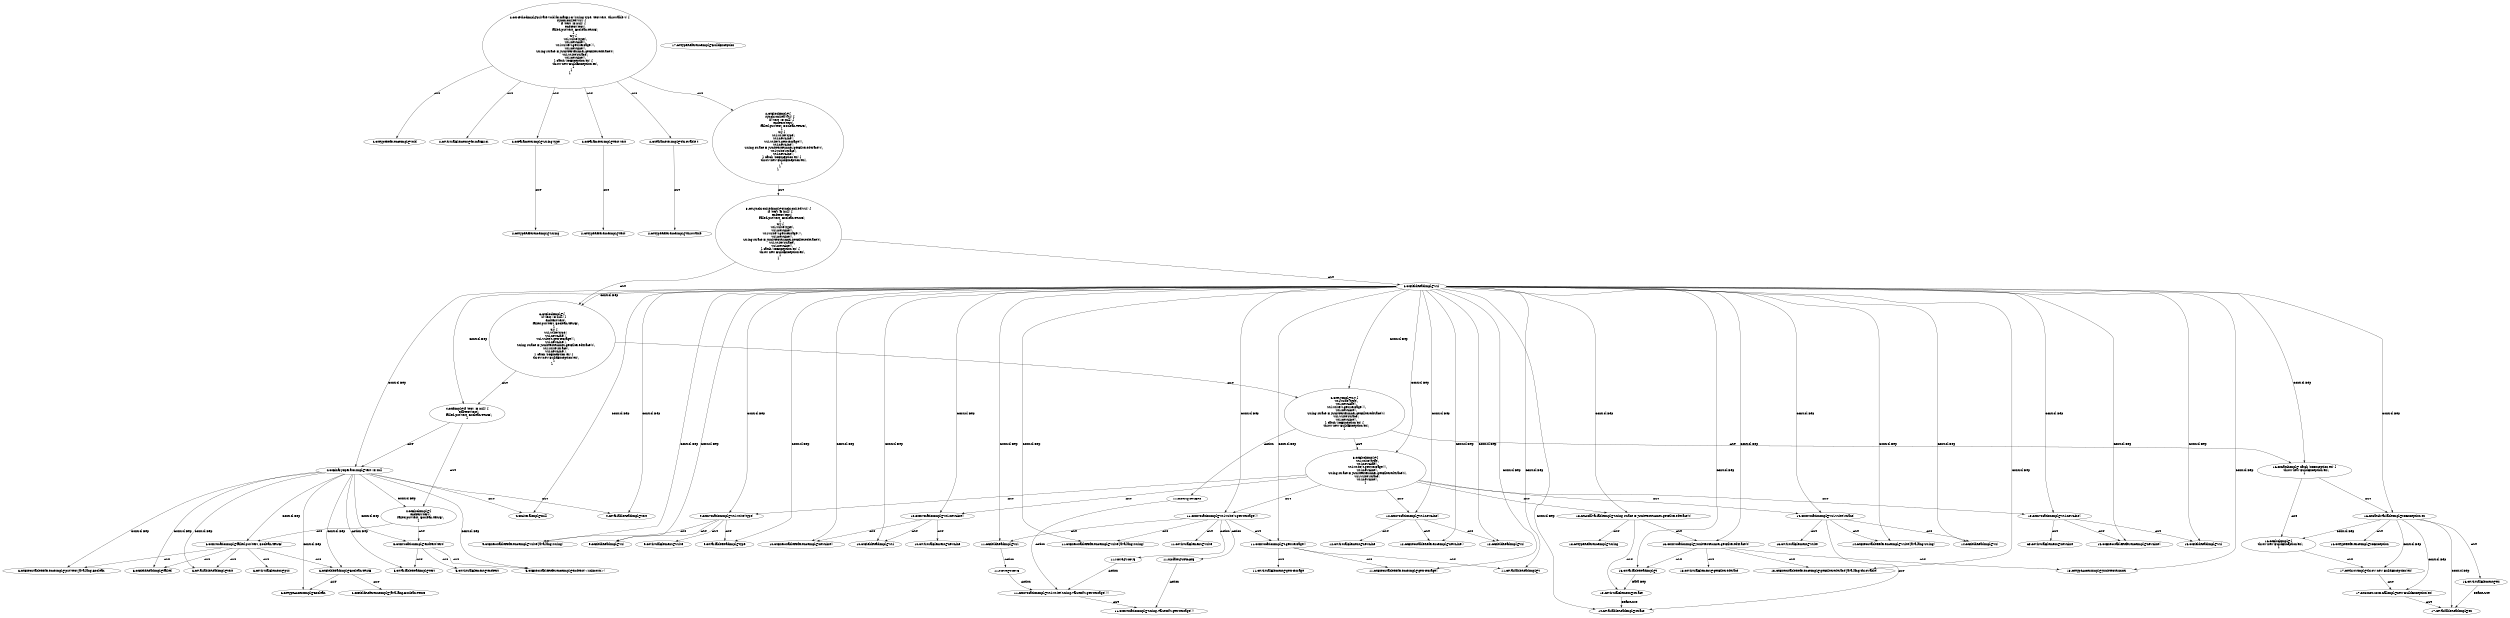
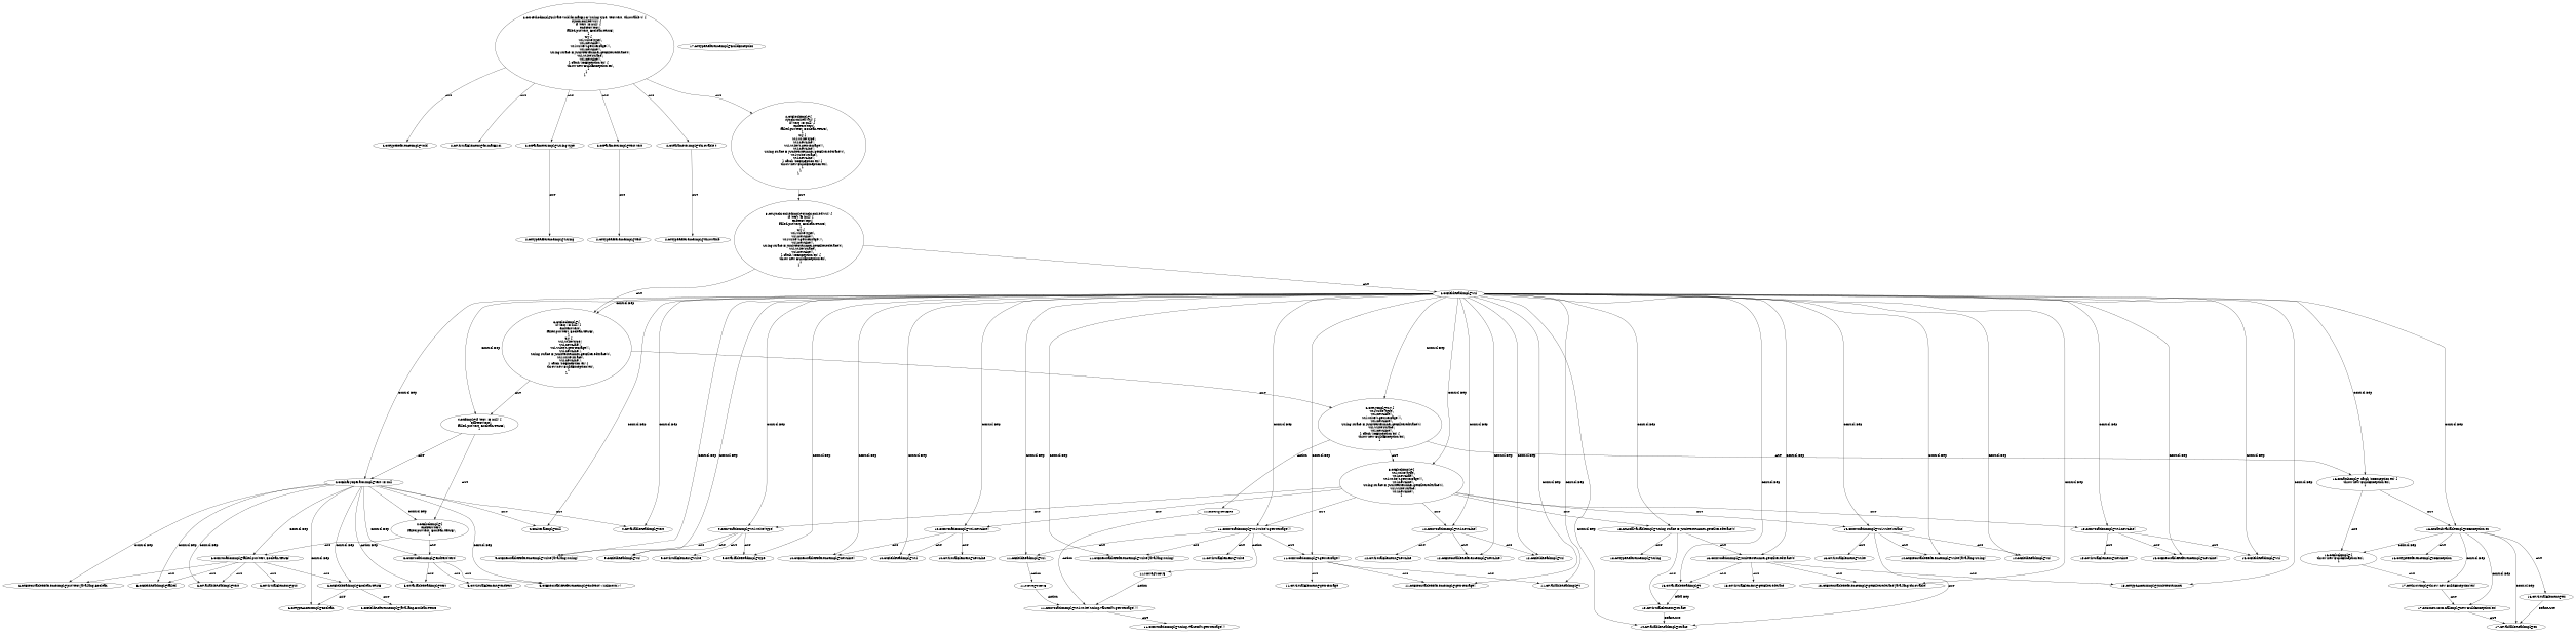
  digraph {
    node [shape=ellipse]
    n1 [label="2:CtTypeReferenceImpl@void"]
    n2 [label="2:CtVirtualElement@formatError"]
    n3 [label="2:CtParameterImpl@String type"]
    n4 [label="2:CtTypeReferenceImpl@String"]
    n5 [label="2:CtParameterImpl@Test test"]
    n6 [label="2:CtTypeReferenceImpl@Test"]
    n7 [label="2:CtParameterImpl@Throwable t"]
    n8 [label="2:CtTypeReferenceImpl@Throwable"]
    n9 [label="3:CtFieldReadImpl@wri"]
    n10 [label="4:CtVariableReadImpl@test"]
    n11 [label="4:CtLiteralImpl@null"]
    n12 [label="4:CtBinaryOperatorImpl@test != null"]
    n13 [label="4:CtIfImpl@if (test != null) \{\n    endTest(test);\n    failed.put(test, Boolean.TRUE);\n\}"]
    n14 [label="9:CtExecutableReferenceImpl@write(java.lang.String)"]
    n15 [label="9:CtFieldReadImpl@wri"]
    n16 [label="9:CtVariableReadImpl@type"]
    n17 [label="9:CtInvocationImpl@wri.write(type)"]
    n18 [label="10:CtExecutableReferenceImpl@newLine()"]
    n19 [label="10:CtFieldReadImpl@wri"]
    n20 [label="10:CtInvocationImpl@wri.newLine()"]
    n21 [label="11:CtExecutableReferenceImpl@write(java.lang.String)"]
    n22 [label="11:CtFieldReadImpl@wri"]
    n23 [label="11:CtExecutableReferenceImpl@getMessage()"]
    n24 [label="11:CtVariableReadImpl@t"]
    n25 [label="11:CtInvocationImpl@t.getMessage()"]
    n26 [label="11:CtInvocationImpl@wri.write(t.getMessage())"]
    n27 [label="12:CtExecutableReferenceImpl@newLine()"]
    n28 [label="12:CtFieldReadImpl@wri"]
    n29 [label="12:CtInvocationImpl@wri.newLine()"]
    n30 [label="13:CtExecutableReferenceImpl@getFilteredTrace(java.lang.Throwable)"]
    n31 [label="13:CtTypeAccessImpl@JUnitTestRunner"]
    n32 [label="13:CtVariableReadImpl@t"]
    n33 [label="13:CtInvocationImpl@JUnitTestRunner.getFilteredTrace(t)"]
    n34 [label="13:CtLocalVariableImpl@String strace = JUnitTestRunner.getFilteredTrace(t)"]
    n35 [label="14:CtExecutableReferenceImpl@write(java.lang.String)"]
    n36 [label="14:CtFieldReadImpl@wri"]
    n37 [label="14:CtVariableReadImpl@strace"]
    n38 [label="14:CtInvocationImpl@wri.write(strace)"]
    n39 [label="15:CtExecutableReferenceImpl@newLine()"]
    n40 [label="15:CtFieldReadImpl@wri"]
    n41 [label="15:CtInvocationImpl@wri.newLine()"]
    n42 [label="8:CtBlockImpl@\{\n    wri.write(type);\n    wri.newLine();\n    wri.write(t.getMessage());\n    wri.newLine();\n    String strace = JUnitTestRunner.getFilteredTrace(t);\n    wri.write(strace);\n    wri.newLine();\n\}"]
    n43 [label="16:CtCatchVariableImpl@IOException ex"]
    n44 [label="16:CtCatchImpl@ catch (IOException ex) \{\n    throw new BuildException(ex);\n\}"]
    n45 [label="8:CtTryImpl@try \{\n    wri.write(type);\n    wri.newLine();\n    wri.write(t.getMessage());\n    wri.newLine();\n    String strace = JUnitTestRunner.getFilteredTrace(t);\n    wri.write(strace);\n    wri.newLine();\n\} catch (IOException ex) \{\n    throw new BuildException(ex);\n\}"]
    n46 [label="3:CtBlockImpl@\{\n    if (test != null) \{\n        endTest(test);\n        failed.put(test, Boolean.TRUE);\n    \}\n    try \{\n        wri.write(type);\n        wri.newLine();\n        wri.write(t.getMessage());\n        wri.newLine();\n        String strace = JUnitTestRunner.getFilteredTrace(t);\n        wri.write(strace);\n        wri.newLine();\n    \} catch (IOException ex) \{\n        throw new BuildException(ex);\n    \}\n\}"]
    n47 [label="5:CtExecutableReferenceImpl@endTest(<unknown>)"]
    n48 [label="5:CtVariableReadImpl@test"]
    n49 [label="5:CtInvocationImpl@endTest(test)"]
    n50 [label="6:CtExecutableReferenceImpl@put(Test,java.lang.Boolean)"]
    n51 [label="6:CtFieldReadImpl@failed"]
    n52 [label="6:CtVariableReadImpl@test"]
    n53 [label="6:CtTypeAccessImpl@Boolean"]
    n54 [label="6:CtFieldReadImpl@Boolean.TRUE"]
    n55 [label="6:CtInvocationImpl@failed.put(test, Boolean.TRUE)"]
    n56 [label="4:CtBlockImpl@\{\n    endTest(test);\n    failed.put(test, Boolean.TRUE);\n\}"]
    n57 [label="9:CtVirtualElement@write"]
    n58 [label="10:CtVirtualElement@newLine"]
    n59 [label="11:Move@MOVE"]
    n60 [label="11:CtVirtualElement@getMessage"]
    n61 [label="11:CtVirtualElement@write"]
-   n62 [label="11:Update@UPDATE"]
    n63 [label="11:Move@MOVE"]
    n64 [label="12:CtVirtualElement@newLine"]
    n65 [label="13:CtVirtualElement@strace"]
    n66 [label="13:CtVirtualElement@getFilteredTrace"]
    n67 [label="13:CtTypeReferenceImpl@String"]
    n68 [label="13:CtVirtualElement@write"]
-   n69 [label="65:CtVirtualElement@newLine"]
+   n69 [label="15:CtVirtualElement@newLine"]
    n70 [label="16:CtVirtualElement@ex"]
    n71 [label="17:CtVariableReadImpl@ex"]
    n72 [label="16:CtTypeReferenceImpl@IOException"]
    n73 [label="17:CtConstructorCallImpl@new BuildException(ex)"]
    n74 [label="17:CtThrowImpl@throw new BuildException(ex)"]
    n75 [label="16:CtBlockImpl@\{\n    throw new BuildException(ex);\n\}"]
    n76 [label="11:Insert@INSERT"]
    n77 [label="5:CtVirtualElement@endTest"]
    n78 [label="6:CtFieldReferenceImpl@java.lang.Boolean.TRUE"]
    n79 [label="6:CtVirtualElement@put"]
    n80 [label="11:CtInvocationImpl@wri.write(String.valueOf(t.getMessage()))"]
    n81 [label="11:CtInvocationImpl@String.valueOf(t.getMessage())"]
    n82 [label="17:CtTypeReferenceImpl@BuildException"]
    n83 [label="3:CtSynchronizedImpl@synchronized(wri) \{\n    if (test != null) \{\n        endTest(test);\n        failed.put(test, Boolean.TRUE);\n    \}\n    try \{\n        wri.write(type);\n        wri.newLine();\n        wri.write(t.getMessage());\n        wri.newLine();\n        String strace = JUnitTestRunner.getFilteredTrace(t);\n        wri.write(strace);\n        wri.newLine();\n    \} catch (IOException ex) \{\n        throw new BuildException(ex);\n    \}\n\}"]
    n84 [label="2:CtBlockImpl@\{\n    synchronized(wri) \{\n        if (test != null) \{\n            endTest(test);\n            failed.put(test, Boolean.TRUE);\n        \}\n        try \{\n            wri.write(type);\n            wri.newLine();\n            wri.write(t.getMessage());\n            wri.newLine();\n            String strace = JUnitTestRunner.getFilteredTrace(t);\n            wri.write(strace);\n            wri.newLine();\n        \} catch (IOException ex) \{\n            throw new BuildException(ex);\n        \}\n    \}\n\}"]
    n85 [label="2:CtMethodImpl@private void formatError(String type, Test test, Throwable t) \{\n    synchronized(wri) \{\n        if (test != null) \{\n            endTest(test);\n            failed.put(test, Boolean.TRUE);\n        \}\n        try \{\n            wri.write(type);\n            wri.newLine();\n            wri.write(t.getMessage());\n            wri.newLine();\n            String strace = JUnitTestRunner.getFilteredTrace(t);\n            wri.write(strace);\n            wri.newLine();\n        \} catch (IOException ex) \{\n            throw new BuildException(ex);\n        \}\n    \}\n\}"]
    n3 -> n4 [label=AST]
    n5 -> n6 [label=AST]
    n7 -> n8 [label=AST]
    n9 -> n10 [label="Control Dep"]
    n9 -> n11 [label="Control Dep"]
    n9 -> n12 [label="Control Dep"]
    n9 -> n13 [label="Control Dep"]
    n9 -> n14 [label="Control Dep"]
    n9 -> n15 [label="Control Dep"]
    n9 -> n16 [label="Control Dep"]
    n9 -> n17 [label="Control Dep"]
    n9 -> n18 [label="Control Dep"]
    n9 -> n19 [label="Control Dep"]
    n9 -> n20 [label="Control Dep"]
    n9 -> n21 [label="Control Dep"]
    n9 -> n22 [label="Control Dep"]
    n9 -> n23 [label="Control Dep"]
    n9 -> n24 [label="Control Dep"]
    n9 -> n25 [label="Control Dep"]
    n9 -> n26 [label="Control Dep"]
    n9 -> n27 [label="Control Dep"]
    n9 -> n28 [label="Control Dep"]
    n9 -> n29 [label="Control Dep"]
    n9 -> n30 [label="Control Dep"]
    n9 -> n31 [label="Control Dep"]
    n9 -> n32 [label="Control Dep"]
    n9 -> n33 [label="Control Dep"]
    n9 -> n34 [label="Control Dep"]
    n9 -> n35 [label="Control Dep"]
    n9 -> n36 [label="Control Dep"]
    n9 -> n37 [label="Control Dep"]
    n9 -> n38 [label="Control Dep"]
    n9 -> n39 [label="Control Dep"]
    n9 -> n40 [label="Control Dep"]
    n9 -> n41 [label="Control Dep"]
    n9 -> n42 [label="Control Dep"]
    n9 -> n43 [label="Control Dep"]
    n9 -> n44 [label="Control Dep"]
    n9 -> n45 [label="Control Dep"]
    n9 -> n46 [label="Control Dep"]
    n12 -> n10 [label=AST]
    n12 -> n11 [label=AST]
    n12 -> n47 [label="Control Dep"]
    n12 -> n48 [label="Action Dep"]
    n12 -> n49 [label="Control Dep"]
    n12 -> n50 [label="Control Dep"]
    n12 -> n51 [label="Control Dep"]
    n12 -> n52 [label="Control Dep"]
    n12 -> n53 [label="Control Dep"]
    n12 -> n54 [label="Control Dep"]
    n12 -> n55 [label="Control Dep"]
    n12 -> n56 [label="Control Dep"]
    n13 -> n12 [label=AST]
    n13 -> n56 [label=AST]
    n17 -> n14 [label=AST]
    n17 -> n15 [label=AST]
    n17 -> n16 [label=AST]
    n17 -> n57 [label=AST]
    n20 -> n18 [label=AST]
    n20 -> n19 [label=AST]
    n20 -> n58 [label=AST]
    n22 -> n59 [label=Action]
    n25 -> n23 [label=AST]
    n25 -> n24 [label=AST]
    n25 -> n60 [label=AST]
    n26 -> n21 [label=AST]
    n26 -> n22 [label=AST]
    n26 -> n25 [label=AST]
    n26 -> n61 [label=AST]
-   n26 -> n62 [label=Action]
    n26 -> n63 [label=Action]
    n29 -> n27 [label=AST]
    n29 -> n28 [label=AST]
    n29 -> n64 [label=AST]
    n32 -> n65 [label="Data Dep"]
    n33 -> n30 [label=AST]
    n33 -> n31 [label=AST]
    n33 -> n32 [label=AST]
    n33 -> n66 [label=AST]
    n34 -> n33 [label=AST]
    n34 -> n65 [label=AST]
    n34 -> n67 [label=AST]
    n38 -> n35 [label=AST]
    n38 -> n36 [label=AST]
    n38 -> n37 [label=AST]
    n38 -> n68 [label=AST]
    n41 -> n39 [label=AST]
    n41 -> n40 [label=AST]
    n41 -> n69 [label=AST]
    n42 -> n17 [label=AST]
    n42 -> n20 [label=AST]
    n42 -> n26 [label=AST]
    n42 -> n29 [label=AST]
    n42 -> n34 [label=AST]
    n42 -> n38 [label=AST]
    n42 -> n41 [label=AST]
    n43 -> n70 [label=AST]
    n43 -> n71 [label="Control Dep"]
    n43 -> n72 [label=AST]
    n43 -> n73 [label="Control Dep"]
    n43 -> n74 [label="Control Dep"]
    n43 -> n75 [label="Control Dep"]
    n44 -> n43 [label=AST]
    n44 -> n75 [label=AST]
    n45 -> n42 [label=AST]
    n45 -> n44 [label=AST]
    n45 -> n76 [label=Action]
    n46 -> n13 [label=AST]
    n46 -> n45 [label=AST]
    n49 -> n47 [label=AST]
    n49 -> n48 [label=AST]
    n49 -> n77 [label=AST]
    n54 -> n53 [label=AST]
    n54 -> n78 [label=AST]
    n55 -> n50 [label=AST]
    n55 -> n51 [label=AST]
    n55 -> n52 [label=AST]
    n55 -> n54 [label=AST]
    n55 -> n79 [label=AST]
    n56 -> n49 [label=AST]
    n56 -> n55 [label=AST]
    n59 -> n80 [label=Action]
-   n62 -> n81 [label=Action]
    n63 -> n80 [label=Action]
    n65 -> n37 [label="Define-Use"]
    n70 -> n71 [label="Define-Use"]
    n73 -> n71 [label=AST]
    n74 -> n73 [label=AST]
    n75 -> n74 [label=AST]
    n76 -> n80 [label=Action]
    n80 -> n81 [label=AST]
    n83 -> n9 [label=AST]
    n83 -> n46 [label=AST]
    n84 -> n83 [label=AST]
    n85 -> n1 [label=AST]
    n85 -> n2 [label=AST]
    n85 -> n3 [label=AST]
    n85 -> n5 [label=AST]
    n85 -> n7 [label=AST]
    n85 -> n84 [label=AST]
  }
